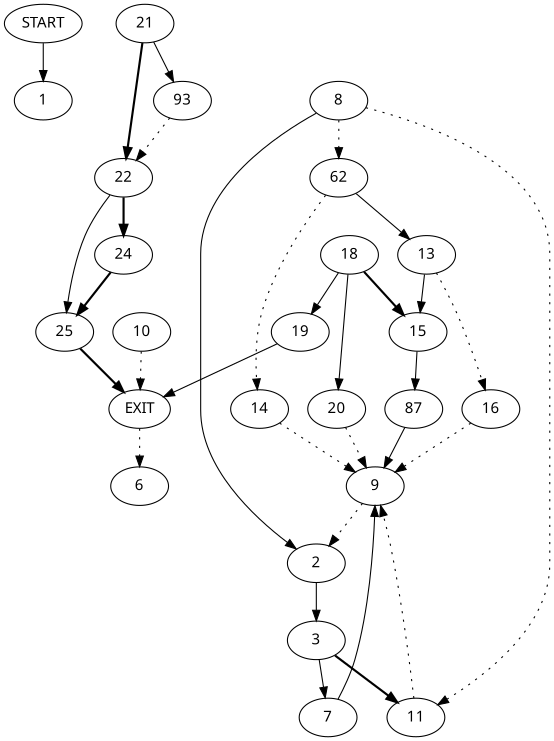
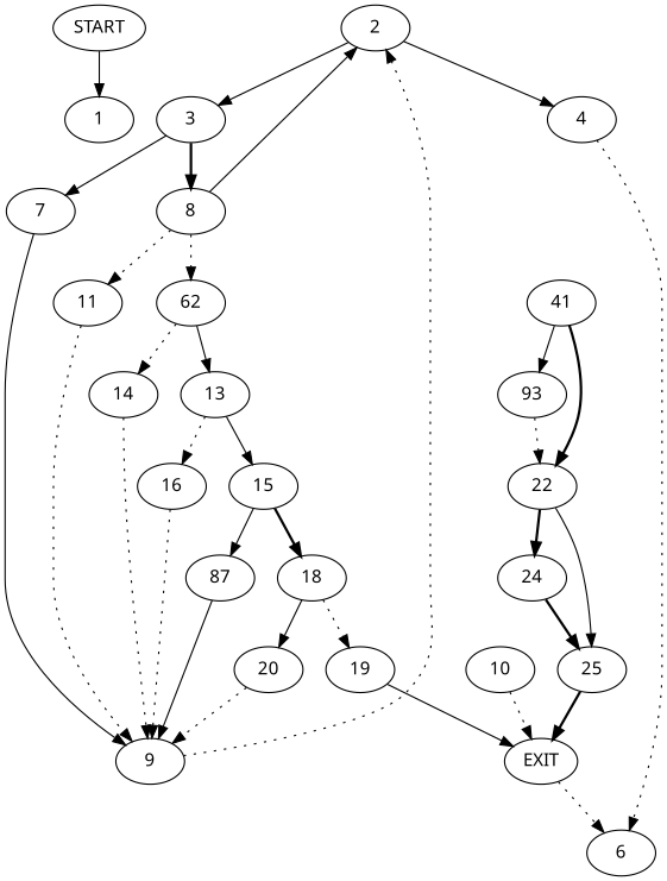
  digraph {
    fontname="Noto Sans"
    node [fontname="Noto Sans"]
    edge [fontname="Noto Sans" style=solid]
    n1 [label=START]
    1
    n3 [label=EXIT]
    6
    2
    3
+   4
    7
    8
    9
    11
    n12 [label=62]
-   21
+   21 [label=41]
    22
    n15 [label=93]
    24
    25
    10
    13
    14
    15
    16
    n23 [label=87]
    18
    19
    20
    n1 -> 1
    n3 -> 6 [style=dotted]
    2 -> 3
+   2 -> 4
    3 -> 7
-   3 -> 11 [style=bold]
+   3 -> 8 [style=bold]
+   4 -> 6 [style=dotted]
    7 -> 9
    8 -> 2
    8 -> 11 [style=dotted]
    8 -> n12 [style=dotted]
    9 -> 2 [style=dotted]
    11 -> 9 [style=dotted]
    n12 -> 13
    n12 -> 14 [style=dotted]
    21 -> 22 [style=bold]
    21 -> n15
    22 -> 24 [style=bold]
    22 -> 25
    n15 -> 22 [style=dotted]
    24 -> 25 [style=bold]
    25 -> n3 [style=bold]
    10 -> n3 [style=dotted]
    13 -> 15
    13 -> 16 [style=dotted]
    14 -> 9 [style=dotted]
    15 -> n23
-   18 -> 15 [style=bold]
+   15 -> 18 [style=bold]
    16 -> 9 [style=dotted]
    n23 -> 9
-   18 -> 19
+   18 -> 19 [style=dotted]
    18 -> 20
    19 -> n3
    20 -> 9 [style=dotted]
  }
